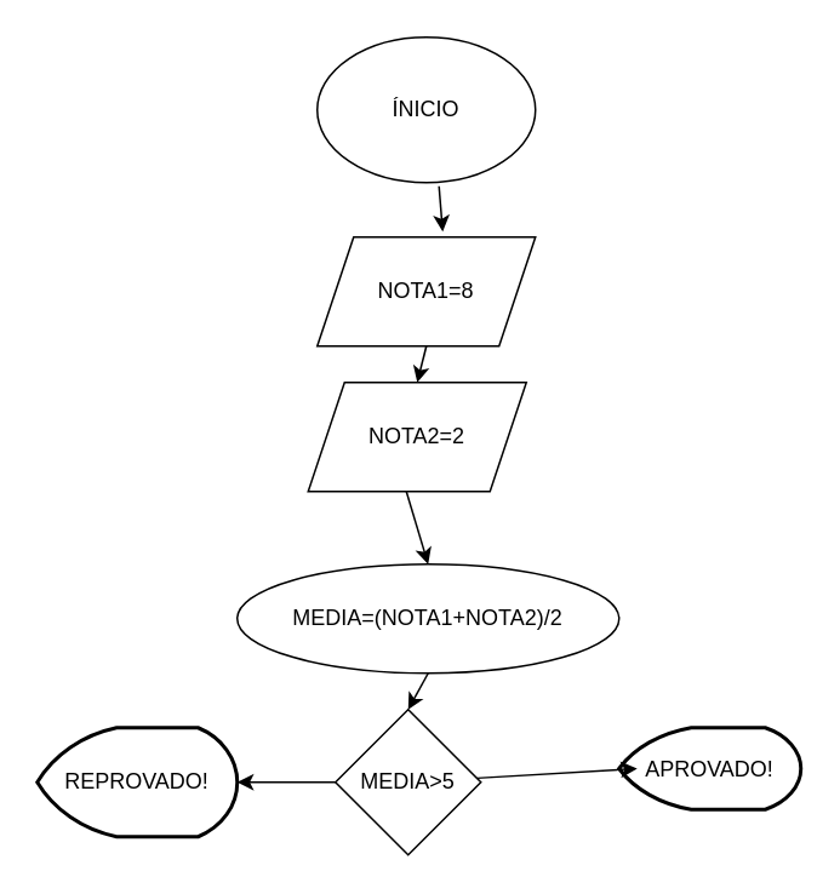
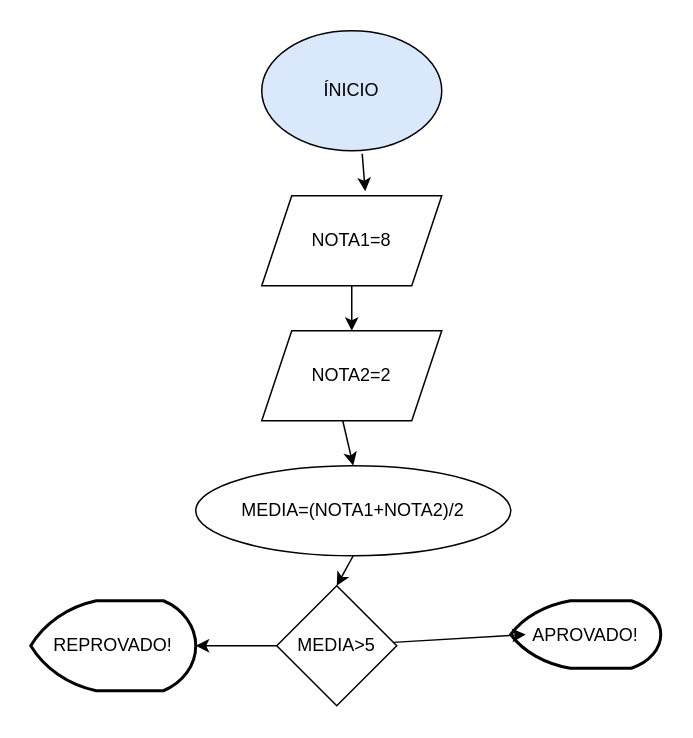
  <mxCell id="0" />
  <mxCell id="1" parent="0" />
- <mxCell id="2" value="ÍNICIO" style="ellipse;whiteSpace=wrap;html=1;" vertex="1" parent="1"><mxGeometry x="174" width="120" height="80" as="geometry" y="20" /></mxCell>
+ <mxCell id="2" value="ÍNICIO" style="ellipse;whiteSpace=wrap;html=1;fillColor=#dae8fc;" vertex="1" parent="1"><mxGeometry x="174" width="120" height="80" as="geometry" y="20" /></mxCell>
  <mxCell id="3" value="" style="endArrow=classic;html=1;rounded=0;exitX=0.558;exitY=1.025;exitDx=0;exitDy=0;exitPerimeter=0;entryX=0.575;entryY=-0.05;entryDx=0;entryDy=0;entryPerimeter=0;" edge="1" parent="1" source="2" target="4"><mxGeometry width="50" height="50" relative="1" as="geometry"><mxPoint x="210" y="350" as="sourcePoint" /><mxPoint x="234" y="140" as="targetPoint" /></mxGeometry></mxCell>
  <mxCell id="4" value="NOTA1=8" style="shape=parallelogram;perimeter=parallelogramPerimeter;whiteSpace=wrap;html=1;fixedSize=1;" vertex="1" parent="1"><mxGeometry x="174" y="130" width="120" height="60" as="geometry" /></mxCell>
- <mxCell id="5" value="NOTA2=2" style="shape=parallelogram;perimeter=parallelogramPerimeter;whiteSpace=wrap;html=1;fixedSize=1;" vertex="1" parent="1"><mxGeometry x="169" y="210" width="120" height="60" as="geometry" /></mxCell>
+ <mxCell id="5" value="NOTA2=2" style="shape=parallelogram;perimeter=parallelogramPerimeter;whiteSpace=wrap;html=1;fixedSize=1;" vertex="1" parent="1"><mxGeometry x="174" y="220" width="120" height="60" as="geometry" /></mxCell>
  <mxCell id="6" value="" style="endArrow=classic;html=1;rounded=0;entryX=0.5;entryY=0;entryDx=0;entryDy=0;exitX=0.5;exitY=1;exitDx=0;exitDy=0;" edge="1" parent="1" source="4" target="5"><mxGeometry width="50" height="50" relative="1" as="geometry"><mxPoint x="210" y="350" as="sourcePoint" /><mxPoint x="260" y="300" as="targetPoint" /></mxGeometry></mxCell>
  <mxCell id="7" value="MEDIA=(NOTA1+NOTA2)/2" style="ellipse;whiteSpace=wrap;html=1;" vertex="1" parent="1"><mxGeometry x="130" y="310" width="210" height="60" as="geometry" /></mxCell>
  <mxCell id="8" value="" style="endArrow=classic;html=1;rounded=0;entryX=0.5;entryY=0;entryDx=0;entryDy=0;exitX=0.45;exitY=1;exitDx=0;exitDy=0;exitPerimeter=0;" edge="1" parent="1" source="5" target="7"><mxGeometry width="50" height="50" relative="1" as="geometry"><mxPoint x="210" y="350" as="sourcePoint" /><mxPoint x="260" y="300" as="targetPoint" /></mxGeometry></mxCell>
  <mxCell id="9" value="MEDIA&amp;gt;5" style="rhombus;whiteSpace=wrap;html=1;" vertex="1" parent="1"><mxGeometry x="184" y="390" width="80" height="80" as="geometry" /></mxCell>
  <mxCell id="10" value="APROVADO!" style="strokeWidth=2;html=1;shape=mxgraph.flowchart.display;whiteSpace=wrap;" vertex="1" parent="1"><mxGeometry x="340" y="400" width="100" height="45" as="geometry" /></mxCell>
  <mxCell id="11" value="REPROVADO!" style="strokeWidth=2;html=1;shape=mxgraph.flowchart.display;whiteSpace=wrap;" vertex="1" parent="1"><mxGeometry x="20" y="400" width="110" height="60" as="geometry" /></mxCell>
  <mxCell id="12" value="" style="endArrow=classic;html=1;rounded=0;entryX=0.5;entryY=0;entryDx=0;entryDy=0;exitX=0.5;exitY=1;exitDx=0;exitDy=0;" edge="1" parent="1" source="7" target="9"><mxGeometry width="50" height="50" relative="1" as="geometry"><mxPoint x="210" y="350" as="sourcePoint" /><mxPoint x="260" y="300" as="targetPoint" /></mxGeometry></mxCell>
  <mxCell id="13" value="" style="endArrow=classic;html=1;rounded=0;entryX=1;entryY=0.5;entryDx=0;entryDy=0;entryPerimeter=0;exitX=0;exitY=0.5;exitDx=0;exitDy=0;" edge="1" parent="1" source="9" target="11"><mxGeometry width="50" height="50" relative="1" as="geometry"><mxPoint x="210" y="350" as="sourcePoint" /><mxPoint x="260" y="300" as="targetPoint" /></mxGeometry></mxCell>
  <mxCell id="14" value="" style="endArrow=classic;html=1;rounded=0;entryX=0.1;entryY=0.5;entryDx=0;entryDy=0;entryPerimeter=0;" edge="1" parent="1" source="9" target="10"><mxGeometry width="50" height="50" relative="1" as="geometry"><mxPoint x="210" y="350" as="sourcePoint" /><mxPoint x="260" y="300" as="targetPoint" /></mxGeometry></mxCell>
